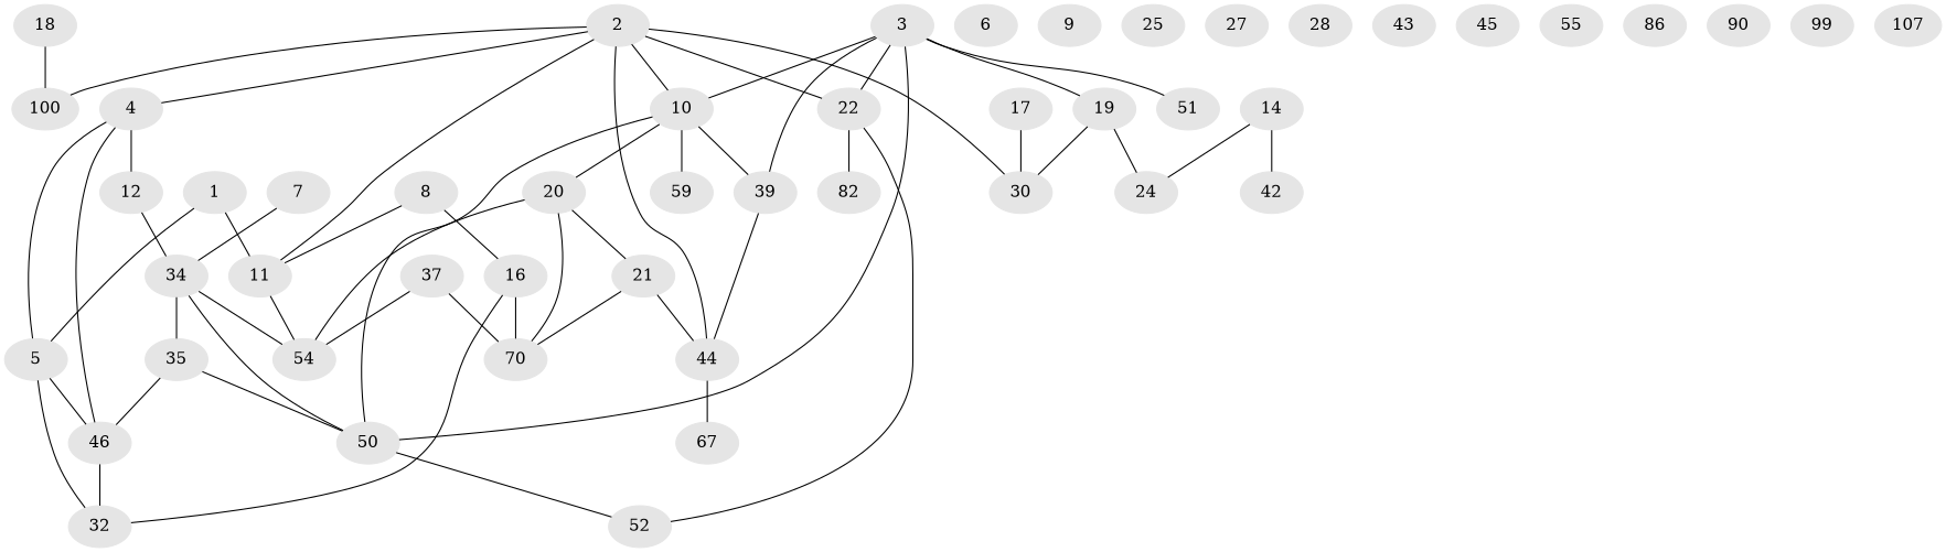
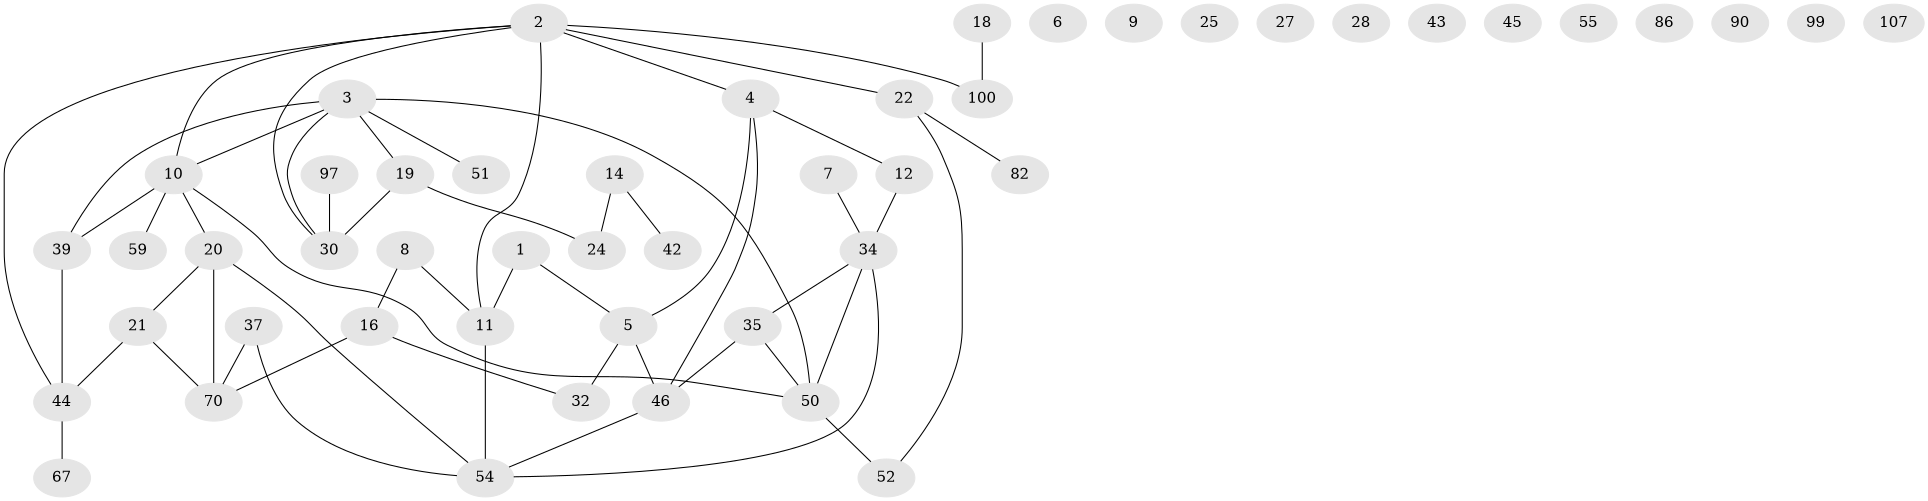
  graph {
    node [color=gray90 style=filled]
    5 [super="+103+104"]
    46 [super="+101"]
    32 [super="+65"]
    1
    11 [super="+69+110+48"]
    54 [super="+58"]
    2 [super="+40+13+62"]
    4 [super="+89"]
    10 [super="+63+47"]
    22 [super="+31+71"]
    30 [super="+96+36"]
    44 [super="+64+75+68"]
    100 [super="+105+106"]
    12 [super="+93+15+67"]
    39
    50 [super="+88+53"]
    20 [super="+29+108+33"]
    59
    52 [super="+66+92"]
    82
    n21 [label=67]
    3 [super="+109"]
    19 [super="+72"]
    51
    24 [super="+94"]
    34 [super="+112+91+83+87"]
    16 [super="+26"]
    70 [super="+84+80"]
    6
    35 [super="+41"]
    7
    8 [super="+61"]
    9
    21 [super="+56+74"]
    14 [super="+23"]
    42
-   17
+   17 [label=97]
    18
    25
    27
    28
    37 [super="+73+49"]
    43
    45
    55
    86
    90
    99
    107
    5 -- 46
    5 -- 32
-   46 -- 32
+   46 -- 54
    1 -- 5
    1 -- 11
    11 -- 54
    2 -- 11
    2 -- 4
    2 -- 10
    2 -- 22
    2 -- 30
    2 -- 44
    2 -- 100
    4 -- 5
    4 -- 46
    4 -- 12
    10 -- 39
    10 -- 50
    10 -- 20
    10 -- 59
    22 -- 52
    22 -- 82
    44 -- n21
    12 -- 34
    39 -- 44
    50 -- 52
    20 -- 54
    20 -- 70
    20 -- 21
    3 -- 10
-   3 -- 22
+   3 -- 30
    3 -- 39
    3 -- 50
    3 -- 19
    3 -- 51
    19 -- 30
    19 -- 24
    34 -- 54
    34 -- 50
    34 -- 35
    16 -- 32
    16 -- 70 [weight=2]
    35 -- 46
    35 -- 50
    7 -- 34
    8 -- 11
    8 -- 16
    21 -- 44
    21 -- 70
    14 -- 24
    14 -- 42
    17 -- 30
    18 -- 100
    37 -- 54
    37 -- 70
  }
